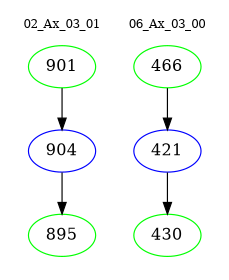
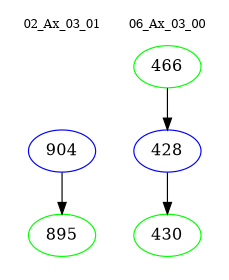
  digraph {
    node [color=green]
    edge [color=black]
-   n1 [label=901]
    n2 [color=blue label=904]
    n3 [label=895]
    n4 [label=466]
-   n5 [color=blue label=421]
+   n5 [color=blue label=428]
    n6 [label=430]
    subgraph cluster_1 {
      color=white
      fontsize=10
      label="02_Ax_03_01"
-     n1
      n2
      n3
    }
    subgraph cluster_2 {
      color=white
      fontsize=10
      label="06_Ax_03_00"
      n4
      n5
      n6
    }
-   n1 -> n2
    n2 -> n3
    n4 -> n5
    n5 -> n6
  }
